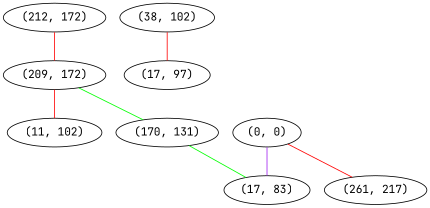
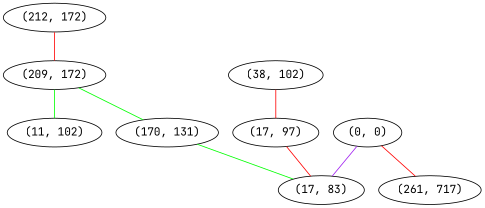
  graph {
    fontname="JetBrains Mono"
    node [fontname="JetBrains Mono"]
    edge [color=red fontname="JetBrains Mono" weight=1]
    "(212, 172)"
    "(209, 172)"
    "(11, 102)"
    "(170, 131)"
    "(38, 102)"
    "(17, 97)"
    "(17, 83)"
    "(0, 0)"
-   "(261, 217)"
+   "(261, 217)" [label="(261, 717)"]
    "(212, 172)" -- "(209, 172)"
-   "(209, 172)" -- "(11, 102)" [weight=2]
+   "(209, 172)" -- "(11, 102)" [color=green weight=2]
    "(209, 172)" -- "(170, 131)" [color=green]
    "(170, 131)" -- "(17, 83)" [color=green weight=2]
    "(38, 102)" -- "(17, 97)"
+   "(17, 97)" -- "(17, 83)"
    "(0, 0)" -- "(17, 83)" [color=purple weight=4]
    "(0, 0)" -- "(261, 217)"
  }
